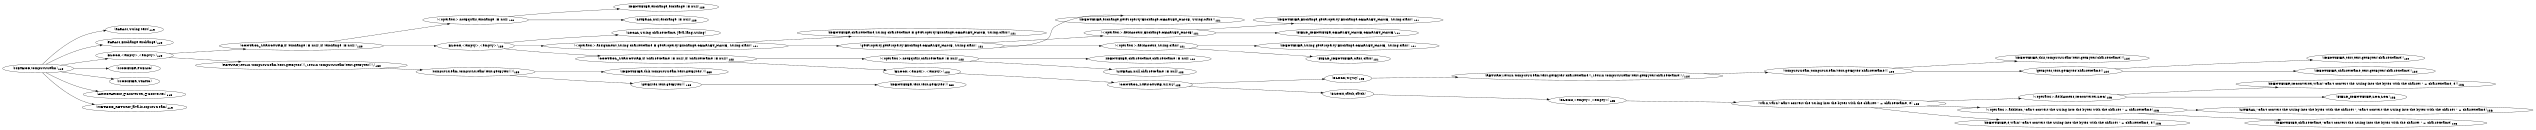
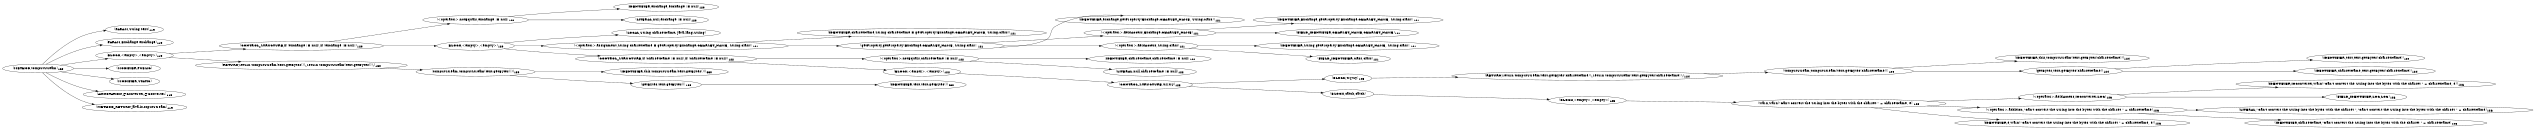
  digraph {
    rankdir=LR
-   n1 [label=<(METHOD,toInputStream)<SUB>118</SUB>>]
+   n1 [label=<(METHOD,toInputStream)<SUB>168</SUB>>]
    n2 [label=<(PARAM,String text)<SUB>119</SUB>>]
    n3 [label=<(PARAM,Exchange exchange)<SUB>119</SUB>>]
    n4 [label=<(BLOCK,&lt;empty&gt;,&lt;empty&gt;)<SUB>119</SUB>>]
    n5 [label=<(MODIFIER,PUBLIC)>]
    n6 [label=<(MODIFIER,STATIC)>]
    n7 [label=<(ANNOTATION,@Converter,@Converter)<SUB>118</SUB>>]
    n8 [label=<(METHOD_RETURN,java.io.InputStream)<SUB>119</SUB>>]
    n9 [label=<(CONTROL_STRUCTURE,if (exchange != null),if (exchange != null))<SUB>120</SUB>>]
    n10 [label=<(RETURN,return toInputStream(text.getBytes());,return toInputStream(text.getBytes());)<SUB>130</SUB>>]
    n11 [label=<(&lt;operator&gt;.notEquals,exchange != null)<SUB>120</SUB>>]
    n12 [label=<(BLOCK,&lt;empty&gt;,&lt;empty&gt;)<SUB>120</SUB>>]
    n13 [label=<(toInputStream,toInputStream(text.getBytes()))<SUB>130</SUB>>]
    n14 [label=<(IDENTIFIER,exchange,exchange != null)<SUB>120</SUB>>]
    n15 [label=<(LITERAL,null,exchange != null)<SUB>120</SUB>>]
    n16 [label=<(LOCAL,String charsetName: java.lang.String)>]
    n17 [label=<(&lt;operator&gt;.assignment,String charsetName = getProperty(Exchange.CHARSET_NAME, String.class))<SUB>121</SUB>>]
    n18 [label=<(CONTROL_STRUCTURE,if (charsetName != null),if (charsetName != null))<SUB>122</SUB>>]
    n19 [label=<(IDENTIFIER,charsetName,String charsetName = getProperty(Exchange.CHARSET_NAME, String.class))<SUB>121</SUB>>]
    n20 [label=<(getProperty,getProperty(Exchange.CHARSET_NAME, String.class))<SUB>121</SUB>>]
    n21 [label=<(&lt;operator&gt;.notEquals,charsetName != null)<SUB>122</SUB>>]
    n22 [label=<(BLOCK,&lt;empty&gt;,&lt;empty&gt;)<SUB>122</SUB>>]
    n23 [label=<(IDENTIFIER,exchange,getProperty(Exchange.CHARSET_NAME, String.class))<SUB>121</SUB>>]
    n24 [label=<(&lt;operator&gt;.fieldAccess,Exchange.CHARSET_NAME)<SUB>121</SUB>>]
    n25 [label=<(&lt;operator&gt;.fieldAccess,String.class)<SUB>121</SUB>>]
    n26 [label=<(IDENTIFIER,Exchange,getProperty(Exchange.CHARSET_NAME, String.class))<SUB>121</SUB>>]
    n27 [label=<(FIELD_IDENTIFIER,CHARSET_NAME,CHARSET_NAME)<SUB>121</SUB>>]
    n28 [label=<(IDENTIFIER,String,getProperty(Exchange.CHARSET_NAME, String.class))<SUB>121</SUB>>]
    n29 [label=<(FIELD_IDENTIFIER,class,class)<SUB>121</SUB>>]
    n30 [label=<(IDENTIFIER,charsetName,charsetName != null)<SUB>122</SUB>>]
    n31 [label=<(LITERAL,null,charsetName != null)<SUB>122</SUB>>]
    n32 [label=<(CONTROL_STRUCTURE,try,try)<SUB>123</SUB>>]
    n33 [label=<(BLOCK,try,try)<SUB>123</SUB>>]
    n34 [label=<(BLOCK,catch,catch)>]
    n35 [label=<(RETURN,return toInputStream(text.getBytes(charsetName));,return toInputStream(text.getBytes(charsetName));)<SUB>124</SUB>>]
    n36 [label=<(BLOCK,&lt;empty&gt;,&lt;empty&gt;)<SUB>125</SUB>>]
    n37 [label=<(toInputStream,toInputStream(text.getBytes(charsetName)))<SUB>124</SUB>>]
    n38 [label=<(IDENTIFIER,this,toInputStream(text.getBytes(charsetName)))<SUB>124</SUB>>]
    n39 [label=<(getBytes,text.getBytes(charsetName))<SUB>124</SUB>>]
    n40 [label=<(IDENTIFIER,text,text.getBytes(charsetName))<SUB>124</SUB>>]
    n41 [label=<(IDENTIFIER,charsetName,text.getBytes(charsetName))<SUB>124</SUB>>]
    n42 [label=<(warn,warn(&quot;Can't convert the String into the bytes with the charset &quot; + charsetName, e))<SUB>126</SUB>>]
    n43 [label=<(&lt;operator&gt;.fieldAccess,IOConverter.LOG)<SUB>126</SUB>>]
    n44 [label=<(&lt;operator&gt;.addition,&quot;Can't convert the String into the bytes with the charset &quot; + charsetName)<SUB>126</SUB>>]
    n45 [label=<(IDENTIFIER,e,warn(&quot;Can't convert the String into the bytes with the charset &quot; + charsetName, e))<SUB>126</SUB>>]
    n46 [label=<(IDENTIFIER,IOConverter,warn(&quot;Can't convert the String into the bytes with the charset &quot; + charsetName, e))<SUB>126</SUB>>]
    n47 [label=<(FIELD_IDENTIFIER,LOG,LOG)<SUB>126</SUB>>]
    n48 [label=<(LITERAL,&quot;Can't convert the String into the bytes with the charset &quot;,&quot;Can't convert the String into the bytes with the charset &quot; + charsetName)<SUB>126</SUB>>]
    n49 [label=<(IDENTIFIER,charsetName,&quot;Can't convert the String into the bytes with the charset &quot; + charsetName)<SUB>126</SUB>>]
    n50 [label=<(IDENTIFIER,this,toInputStream(text.getBytes()))<SUB>630</SUB>>]
    n51 [label=<(getBytes,text.getBytes())<SUB>130</SUB>>]
    n52 [label=<(IDENTIFIER,text,text.getBytes())<SUB>230</SUB>>]
    n1 -> n2
    n1 -> n3
    n1 -> n4
    n1 -> n5
    n1 -> n6
    n1 -> n7
    n1 -> n8
    n4 -> n9
    n4 -> n10
    n9 -> n11
    n9 -> n12
    n10 -> n13
    n11 -> n14
    n11 -> n15
    n12 -> n16
    n12 -> n17
    n12 -> n18
    n13 -> n50
    n13 -> n51
    n17 -> n19
    n17 -> n20
    n18 -> n21
    n18 -> n22
    n20 -> n23
    n20 -> n24
    n20 -> n25
    n21 -> n30
    n21 -> n31
    n22 -> n32
    n24 -> n26
    n24 -> n27
    n25 -> n28
    n25 -> n29
    n32 -> n33
    n32 -> n34
    n33 -> n35
    n34 -> n36
    n35 -> n37
    n36 -> n42
    n37 -> n38
    n37 -> n39
    n39 -> n40
    n39 -> n41
    n42 -> n43
    n42 -> n44
    n42 -> n45
    n43 -> n46
    n43 -> n47
    n44 -> n48
    n44 -> n49
    n51 -> n52
  }
